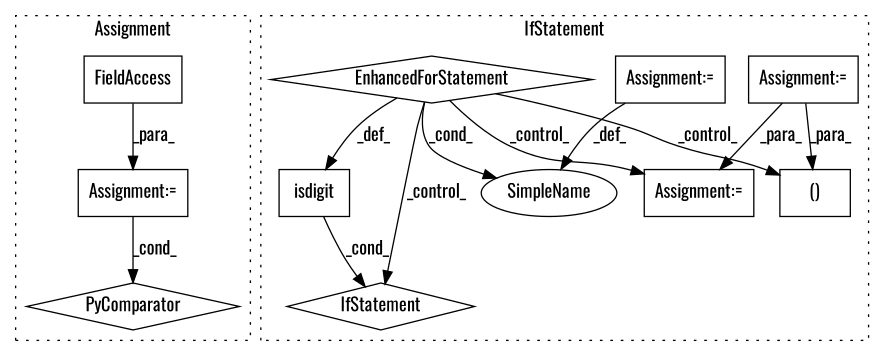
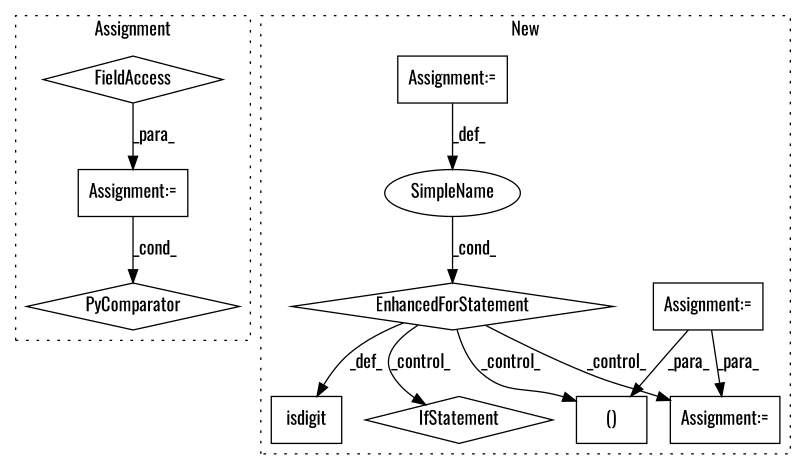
  digraph {
    fontname=Oswald
    node [a=7 fontname=Oswald l=41 s=5961 shape=box]
    edge [fontname=Oswald]
    n1 [label="Assignment:="]
    n2 [a=113 label=PyComparator shape=diamond]
-   n3 [a=22 l=22 label=FieldAccess s=5971]
+   n3 [a=22 l=22 label=FieldAccess s=5971 shape=diamond]
    n4 [a=32 l=9 label=isdigit s=5967]
    n5 [a=25 l="4,2" label=IfStatement s="5924,5976" shape=diamond]
    n6 [a=42 l=5 label=SimpleName s=5676 shape=ellipse]
    n7 [a=106 l=44 label="()" s=5738]
    n8 [l=4 label="Assignment:=" s=4996]
    n9 [l="53,2" label="Assignment:=" s="5607,5721"]
    n10 [l=1 label="Assignment:=" s=5895]
    n11 [a=70 l="53,2" label=EnhancedForStatement s="5607,5721" shape=diamond]
    subgraph cluster_1 {
      label=Assignment
      style=dotted
      n1
      n2
      n3
    }
    subgraph cluster_2 {
-     label=IfStatement
+     label=New
      style=dotted
      n4
      n5
      n6
      n7
      n8
      n9
      n10
      n11
    }
    n1 -> n2 [label=_cond_]
    n3 -> n1 [label=_para_]
-   n4 -> n5 [label=_cond_]
-   n11 -> n6 [label=_cond_]
+   n6 -> n11 [label=_cond_]
    n8 -> n7 [label=_para_]
    n8 -> n10 [label=_para_]
    n9 -> n6 [label=_def_]
    n11 -> n4 [label=_def_]
    n11 -> n5 [label=_control_]
    n11 -> n7 [label=_control_]
    n11 -> n10 [label=_control_]
  }
